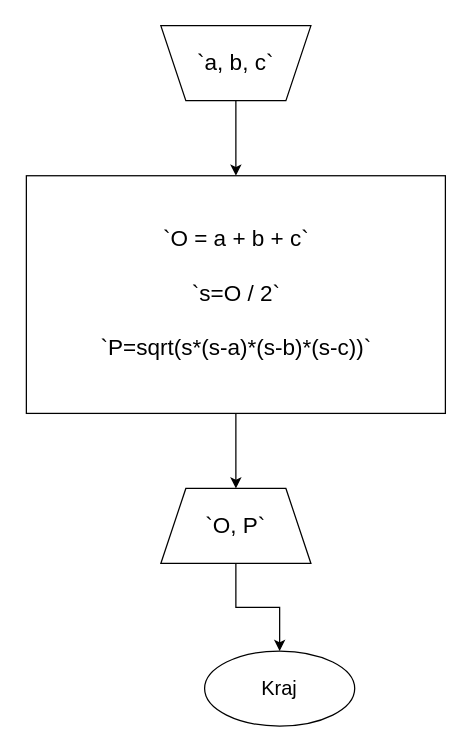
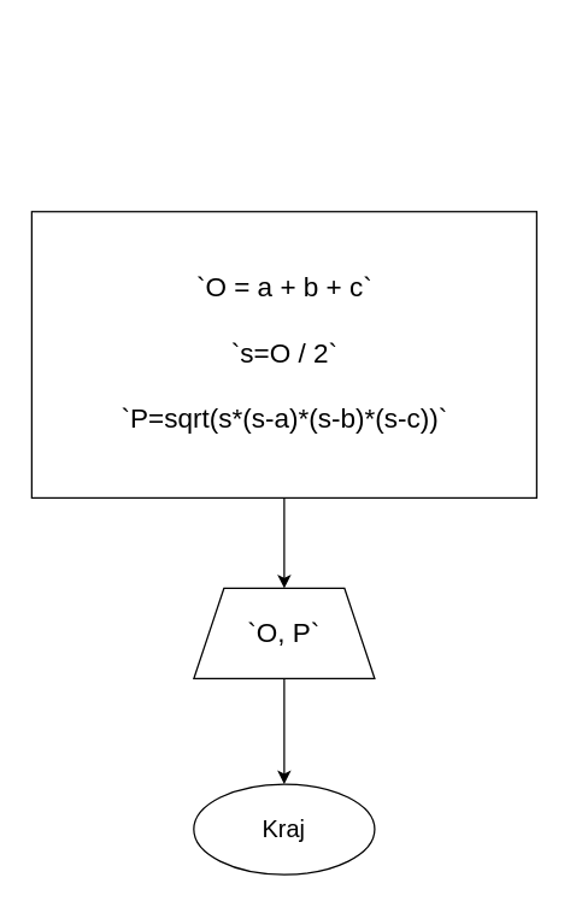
  <mxCell id="0" />
  <mxCell id="1" parent="0" />
- <mxCell id="2" value="" style="edgeStyle=orthogonalEdgeStyle;rounded=0;orthogonalLoop=1;jettySize=auto;html=1;fontSize=18;" parent="1" source="3" target="5" edge="1"><mxGeometry relative="1" as="geometry" /></mxCell>
- <mxCell id="3" value="`a, b, c`" style="shape=trapezoid;perimeter=trapezoidPerimeter;whiteSpace=wrap;html=1;fixedSize=1;fontSize=18;direction=west;" parent="1" vertex="1"><mxGeometry x="128" y="20" width="120" height="60" as="geometry" /></mxCell>
  <mxCell id="4" value="" style="edgeStyle=orthogonalEdgeStyle;rounded=0;orthogonalLoop=1;jettySize=auto;html=1;fontSize=18;" parent="1" source="5" target="7" edge="1"><mxGeometry relative="1" as="geometry" /></mxCell>
  <mxCell id="5" value="`O = a + b + c`&lt;br style=&quot;font-size: 18px;&quot;&gt;&lt;span style=&quot;color: rgb(232, 62, 140); font-family: SFMono-Regular, Menlo, Monaco, Consolas, &amp;quot;Liberation Mono&amp;quot;, &amp;quot;Courier New&amp;quot;, monospace; font-size: 18px; text-align: left; background-color: rgb(255, 255, 255);&quot;&gt;&lt;br style=&quot;font-size: 18px;&quot;&gt;&lt;/span&gt;`s=O / 2`&lt;br style=&quot;font-size: 18px;&quot;&gt;&lt;br style=&quot;font-size: 18px;&quot;&gt;`P=sqrt(s*(s-a)*(s-b)*(s-c))`" style="whiteSpace=wrap;html=1;fontSize=18;" parent="1" vertex="1"><mxGeometry x="20.5" y="140" width="335" height="190" as="geometry" /></mxCell>
  <mxCell id="6" value="" style="edgeStyle=orthogonalEdgeStyle;rounded=0;orthogonalLoop=1;jettySize=auto;html=1;fontSize=16;" parent="1" source="7" target="8" edge="1"><mxGeometry relative="1" as="geometry" /></mxCell>
  <mxCell id="7" value="`O, P`" style="shape=trapezoid;perimeter=trapezoidPerimeter;whiteSpace=wrap;html=1;fixedSize=1;fontSize=18;" parent="1" vertex="1"><mxGeometry x="128" y="390" width="120" height="60" as="geometry" /></mxCell>
- <mxCell id="8" value="Kraj" style="ellipse;whiteSpace=wrap;html=1;fontSize=16;" parent="1" vertex="1"><mxGeometry x="163" y="520" width="120" height="60" as="geometry" /></mxCell>
+ <mxCell id="8" value="Kraj" style="ellipse;whiteSpace=wrap;html=1;fontSize=16;" parent="1" vertex="1"><mxGeometry x="128" y="520" width="120" height="60" as="geometry" /></mxCell>
